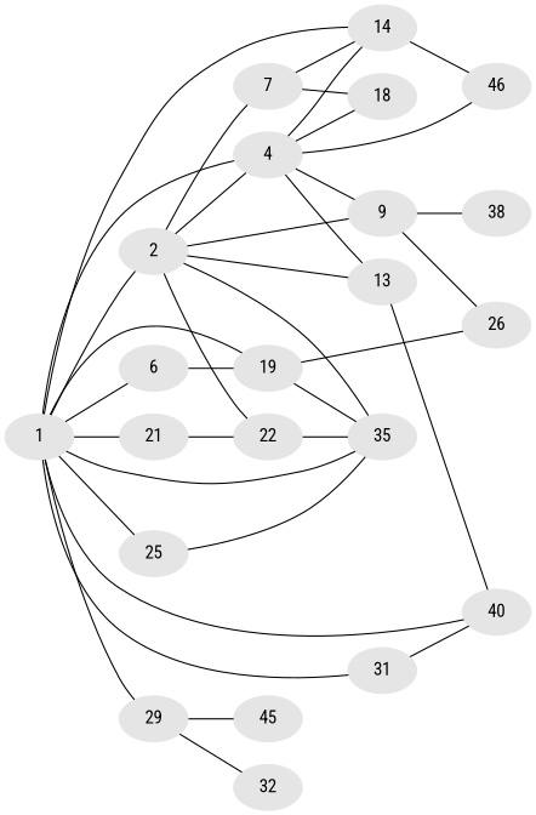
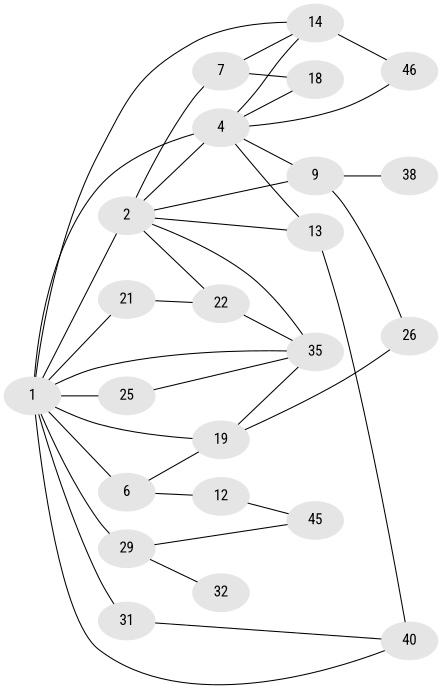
  graph {
    fontname="Roboto Condensed"
    rankdir=LR
    node [color=gray90 fontname="Roboto Condensed" style=filled]
    edge [fontname="Roboto Condensed"]
    1 [super="+15+3"]
    2
    4 [super="+16"]
    6
    14 [super="+27"]
    19 [super="+24"]
    21
    25
    29 [super="+43"]
    31
    35 [super="+42+36"]
    40
    7
    9 [super="+34+20"]
    13
    22 [super="+33"]
    18
    46
+   12
    26
    45
    32
    38
    1 -- 2
    1 -- 4
    1 -- 6
    1 -- 14 [weight=2]
    1 -- 19 [weight=2]
    1 -- 21 [weight=2]
    1 -- 25 [weight=2]
    1 -- 29 [weight=2]
    1 -- 31
    1 -- 35
    1 -- 40
    2 -- 4
    2 -- 35
    2 -- 7
    2 -- 9
    2 -- 13
    2 -- 22
    4 -- 14
    4 -- 9
    4 -- 13
    4 -- 18
    4 -- 46
    6 -- 19
+   6 -- 12
    14 -- 46
    19 -- 35
    19 -- 26
    21 -- 22
    25 -- 35
    29 -- 45
    29 -- 32
    31 -- 40
    7 -- 14
    7 -- 18
    9 -- 26
    9 -- 38
    13 -- 40
    22 -- 35
+   12 -- 45
  }
